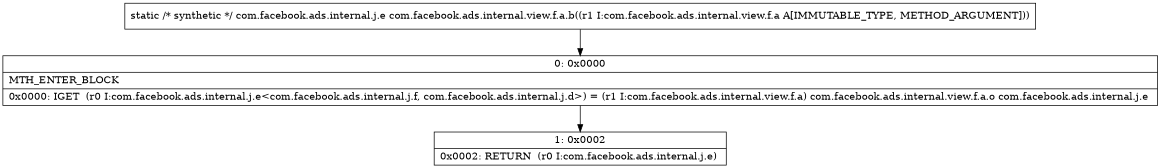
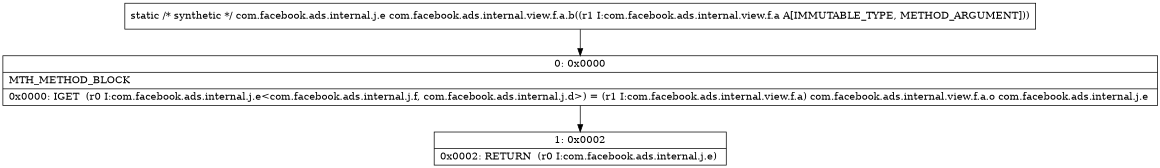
  digraph {
    node [shape=record]
-   n1 [label="{0\:\ 0x0000|MTH_ENTER_BLOCK\l|0x0000: IGET  (r0 I:com.facebook.ads.internal.j.e\<com.facebook.ads.internal.j.f, com.facebook.ads.internal.j.d\>) = (r1 I:com.facebook.ads.internal.view.f.a) com.facebook.ads.internal.view.f.a.o com.facebook.ads.internal.j.e \l}"]
+   n1 [label="{0\:\ 0x0000|MTH_METHOD_BLOCK\l|0x0000: IGET  (r0 I:com.facebook.ads.internal.j.e\<com.facebook.ads.internal.j.f, com.facebook.ads.internal.j.d\>) = (r1 I:com.facebook.ads.internal.view.f.a) com.facebook.ads.internal.view.f.a.o com.facebook.ads.internal.j.e \l}"]
    n2 [label="{1\:\ 0x0002|0x0002: RETURN  (r0 I:com.facebook.ads.internal.j.e) \l}"]
    n3 [label="{static \/* synthetic *\/ com.facebook.ads.internal.j.e com.facebook.ads.internal.view.f.a.b((r1 I:com.facebook.ads.internal.view.f.a A[IMMUTABLE_TYPE, METHOD_ARGUMENT])) }"]
    n1 -> n2
    n3 -> n1
  }
